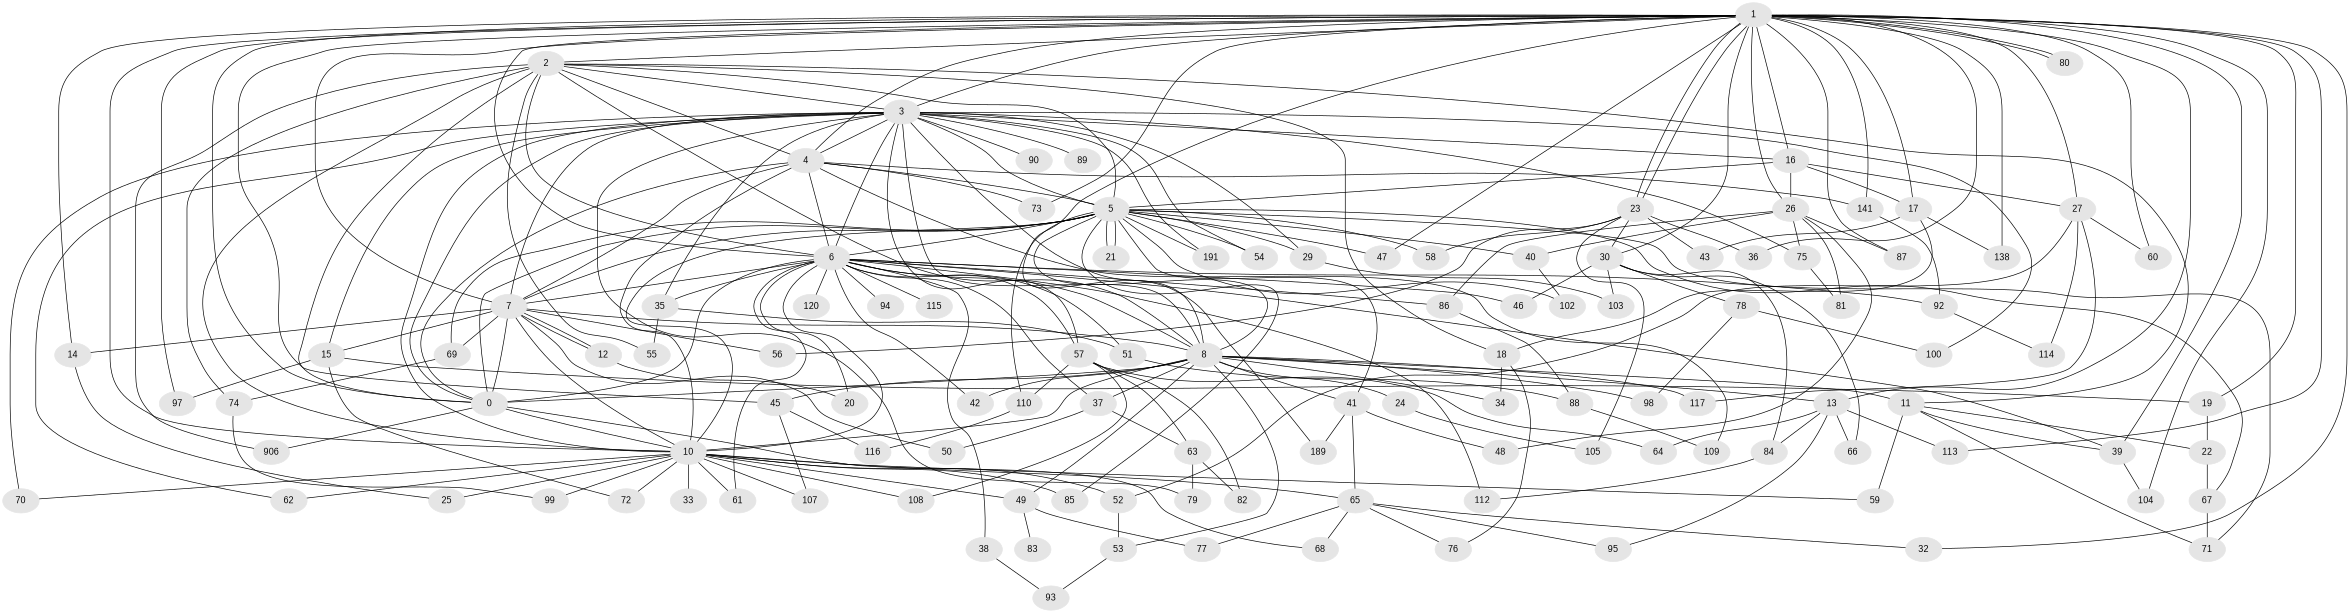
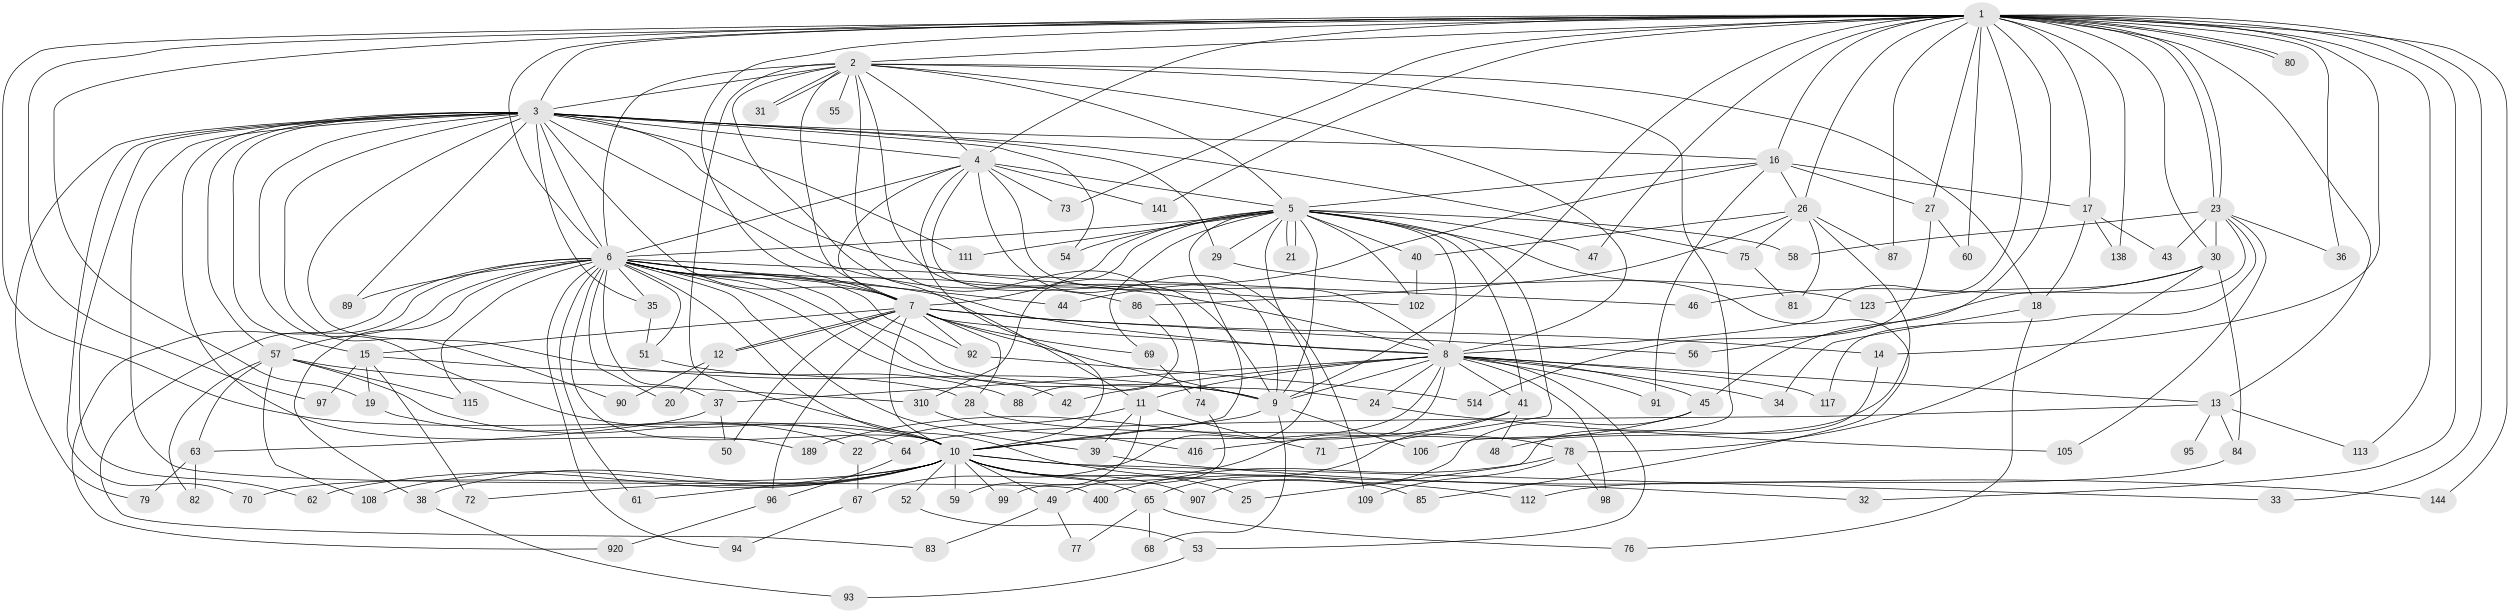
  graph {
    fontname="Liberation Sans"
    node [color=gray90 fontname="Liberation Sans" style=filled]
    edge [fontname="Liberation Sans"]
    1
    2
    3
    4
    6
    7
    8
-   9 [label=0]
+   9
    10
    13
    14
    16
    17
    19
    23
    26
    27
    30
    32
    33
    36
    45
    47
    60
    73
    80
    87
    97
    n29 [label=141]
-   104
+   104 [label=144]
    113
    n32 [label=138]
    5
    11
    18
+   31
    55
    74
-   106 [label=906]
+   106
    15
    29
    35
    54
    57
    62
    70
    75
    79
    89
    90
-   100
-   111 [label=191]
+   100 [label=400]
+   111
    n53 [label=189]
    109
    21
    40
    41
    58
    67
    69
    71
    85
    102
-   110
+   110 [label=310]
    20
    24
    37
    38
    39
    42
+   44
    46
    51
    61
    83
    86
    92
    94
    112
    115
-   120
+   120 [label=920]
    12
+   28
    50
    56
+   96
    34
    49
    53
+   91
    98
    117
    68
    25
    52
    59
    65
    72
    99
-   107
+   107 [label=907]
    108
    64
-   66
    84
    95
    43
    22
    105
    48
    81
-   114
+   114 [label=514]
    78
-   103
-   116
+   103 [label=123]
+   116 [label=416]
    76
    63
    82
    93
    88
    77
    1 -- 2
    1 -- 3
    1 -- 4
    1 -- 6
    1 -- 7
    1 -- 8
    1 -- 9
    1 -- 10
    1 -- 13
    1 -- 14
    1 -- 16
    1 -- 17
    1 -- 19
    1 -- 23
    1 -- 23
    1 -- 26
    1 -- 27
    1 -- 30
    1 -- 32
-   1 -- 39
+   1 -- 33
    1 -- 36
    1 -- 45
    1 -- 47
    1 -- 60
    1 -- 73
    1 -- 80
    1 -- 80
    1 -- 87
    1 -- 97
    1 -- n29
    1 -- 104
    1 -- 113
    1 -- n32
    2 -- 3
    2 -- 4
    2 -- 6
+   2 -- 7
    2 -- 8
    2 -- 9
    2 -- 10
    2 -- 5
    2 -- 11
    2 -- 18
+   2 -- 31
+   2 -- 31
    2 -- 55
    2 -- 74
    2 -- 106
    3 -- 4
    3 -- 6
    3 -- 7
    3 -- 8
    3 -- 9
    3 -- 10
    3 -- 16
-   3 -- 5
+   3 -- 102
    3 -- 15
    3 -- 29
    3 -- 35
    3 -- 54
    3 -- 57
    3 -- 62
    3 -- 70
    3 -- 75
    3 -- 79
    3 -- 89
    3 -- 90
    3 -- 100
    3 -- 111
    3 -- n53
    4 -- 6
    4 -- 7
+   4 -- 8
    4 -- 9
    4 -- 10
    4 -- 73
    4 -- n29
    4 -- 5
    4 -- 109
    6 -- 7
    6 -- 8
    6 -- 9
    6 -- 10
    6 -- 35
    6 -- 57
+   6 -- 89
    6 -- 20
+   6 -- 24
    6 -- 37
    6 -- 38
    6 -- 39
    6 -- 42
+   6 -- 44
    6 -- 46
    6 -- 51
    6 -- 61
+   6 -- 83
    6 -- 86
    6 -- 92
    6 -- 94
    6 -- 112
    6 -- 115
    6 -- 120
    7 -- 8
    7 -- 9
    7 -- 10
    7 -- 14
    7 -- 15
    7 -- 69
-   n29 -- 92
+   7 -- 92
    7 -- 12
    7 -- 12
+   7 -- 28
    7 -- 50
    7 -- 56
+   7 -- 96
    8 -- 9
    8 -- 10
    8 -- 13
    8 -- 45
    8 -- 11
    8 -- 41
    8 -- 24
    8 -- 37
    8 -- 42
    8 -- 34
    8 -- 49
    8 -- 53
+   8 -- 91
    8 -- 98
    8 -- 117
    9 -- 10
    9 -- 106
    9 -- 68
-   65 -- 32
+   10 -- 32
    10 -- 33
    10 -- 62
    10 -- 70
    10 -- 85
+   10 -- 38
    10 -- 61
    10 -- 49
    10 -- 25
    10 -- 52
    10 -- 59
    10 -- 65
    10 -- 72
    10 -- 99
    10 -- 107
    10 -- 108
    13 -- 113
    13 -- 64
-   13 -- 66
    13 -- 84
    13 -- 95
    14 -- 25
    16 -- 17
    16 -- 26
    16 -- 27
    16 -- 5
+   16 -- 44
+   16 -- 91
    17 -- n32
    17 -- 18
    17 -- 43
    19 -- 22
    23 -- 30
    23 -- 36
    23 -- 58
    23 -- 56
    23 -- 43
    23 -- 105
    26 -- 87
    26 -- 75
    26 -- 40
    26 -- 86
    26 -- 48
    26 -- 81
    27 -- 60
-   27 -- 117
-   27 -- 52
+   23 -- 117
    27 -- 114
    30 -- 46
-   30 -- 66
    30 -- 84
    30 -- 78
    30 -- 103
    45 -- 107
    45 -- 116
    5 -- 6
    5 -- 7
    5 -- 8
    5 -- 9
    5 -- 10
    5 -- 47
    5 -- 29
    5 -- 54
    5 -- 111
    5 -- 21
    5 -- 21
    5 -- 40
    5 -- 41
    5 -- 58
    5 -- 67
    5 -- 69
    5 -- 71
    5 -- 85
    5 -- 102
    5 -- 110
    11 -- 71
    11 -- 39
    11 -- 59
    11 -- 22
    18 -- 34
    18 -- 76
    74 -- 99
    15 -- 19
    15 -- 97
+   15 -- 28
    15 -- 72
    29 -- 103
-   35 -- 55
    35 -- 51
    57 -- 110
+   57 -- 115
    57 -- 108
    57 -- 64
    57 -- 63
    57 -- 82
    75 -- 81
    40 -- 102
    41 -- n53
    41 -- 65
    41 -- 48
-   67 -- 71
+   67 -- 94
    69 -- 74
    110 -- 116
    24 -- 105
    37 -- 50
    37 -- 63
    38 -- 93
    39 -- 104
    51 -- 88
    86 -- 88
    92 -- 114
+   12 -- 90
    12 -- 20
+   28 -- 78
+   96 -- 120
    49 -- 83
    49 -- 77
    53 -- 93
    52 -- 53
    65 -- 68
-   65 -- 95
    65 -- 76
    65 -- 77
+   64 -- 96
    84 -- 112
    22 -- 67
    78 -- 100
-   88 -- 109
+   78 -- 109
    78 -- 98
    63 -- 79
    63 -- 82
  }
